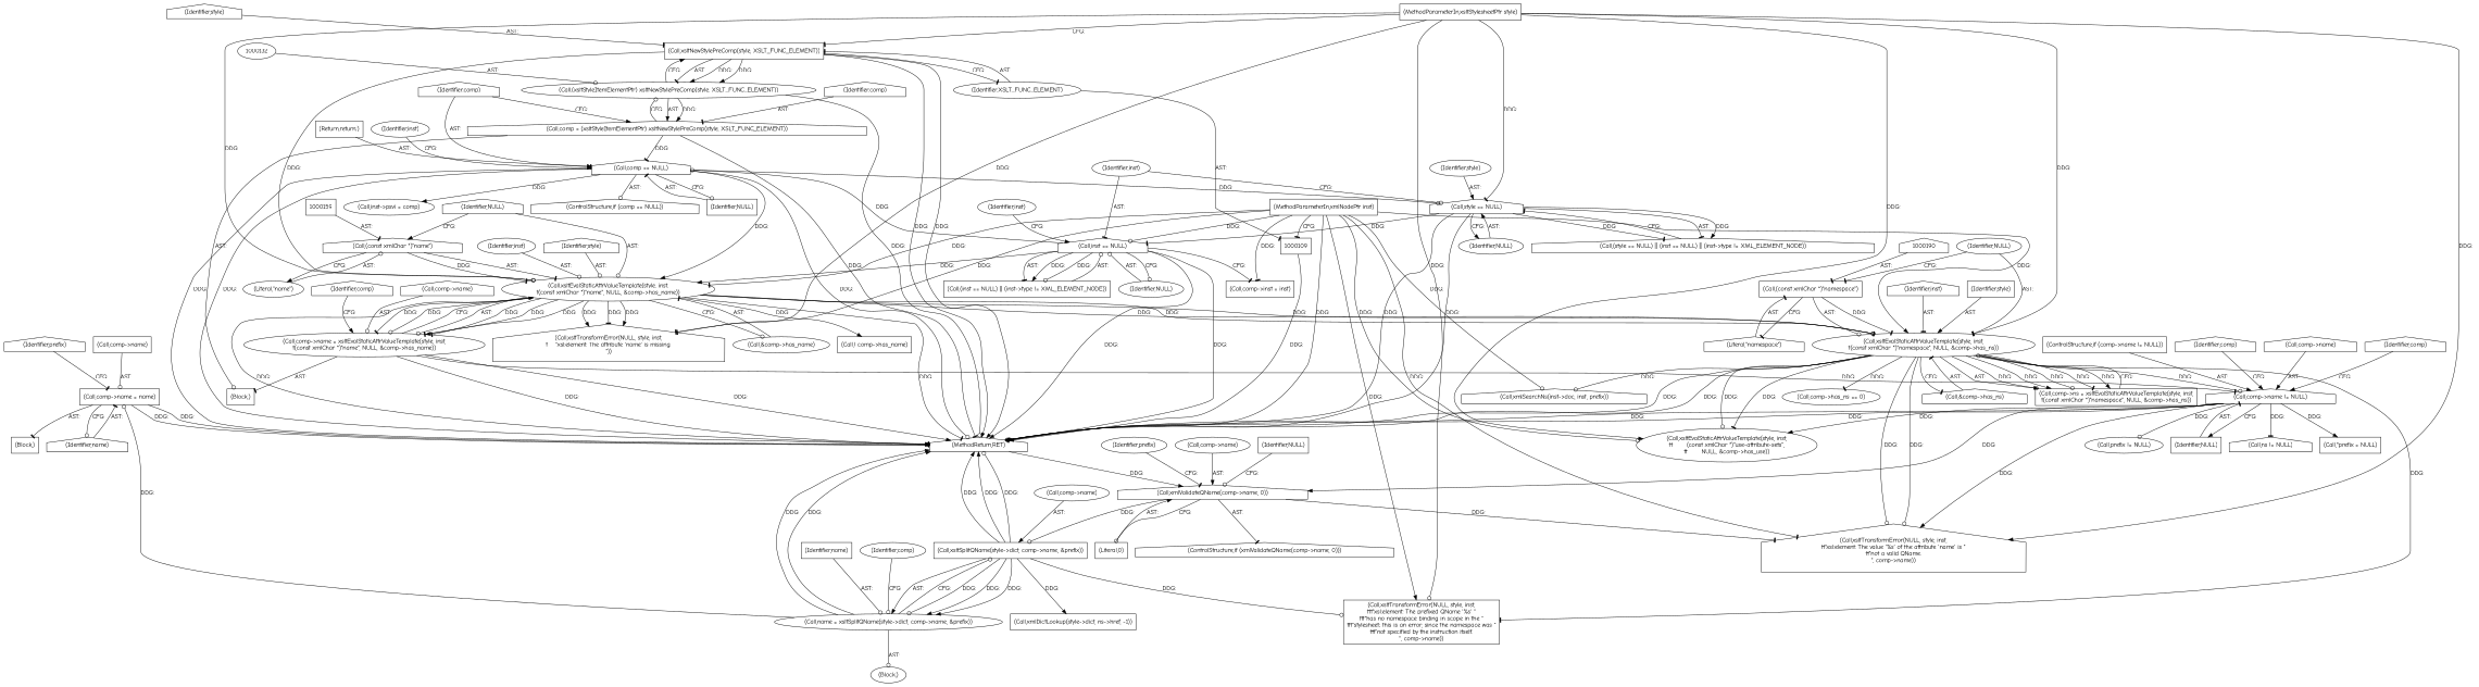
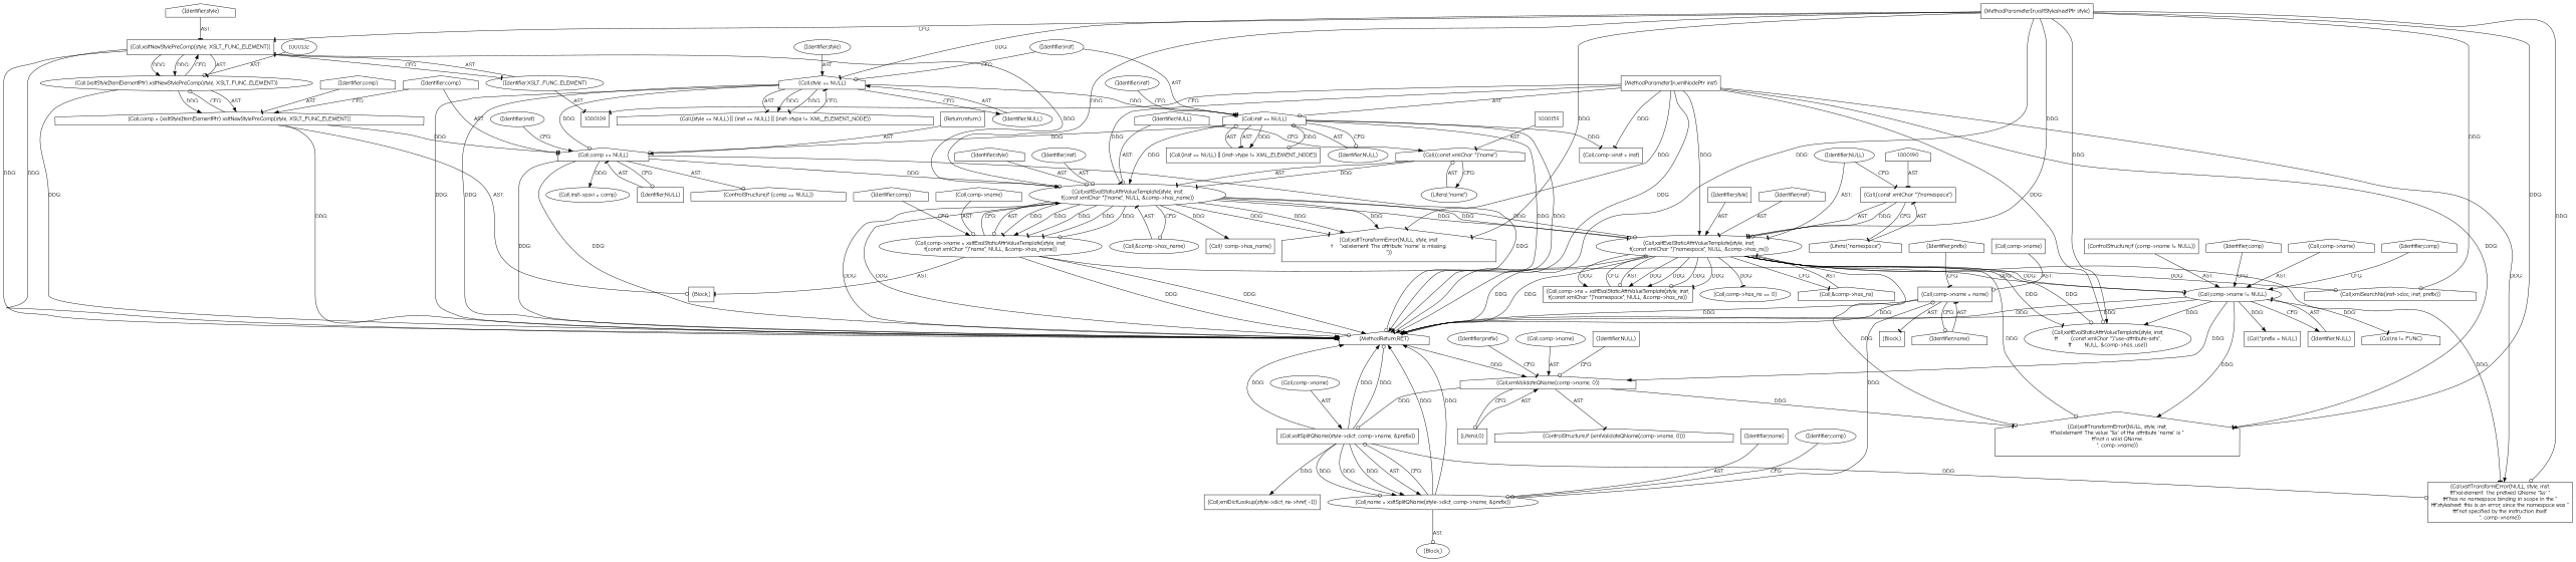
  digraph {
    fontname="Comic Neue"
    node [fontname="Comic Neue" shape=house]
    edge [arrowhead=normal fontname="Comic Neue"]
    n1 [label="(Call,comp->name = name)" shape=box]
    n2 [label="(Block,)" shape=box]
    n3 [label="(Identifier,name)"]
    n4 [label="(MethodReturn,RET)"]
    n5 [label="(Call,xmlValidateQName(comp->name, 0))"]
    n6 [label="(Call,name = xsltSplitQName(style->dict, comp->name, &prefix))" shape=ellipse]
    n7 [label="(Call,xsltSplitQName(style->dict, comp->name, &prefix))" shape=box]
    n8 [label="(Block,)" shape=ellipse]
    n9 [label="(Call,xsltTransformError(NULL, style, inst,\n\t\t\t\"xsl:element: The prefixed QName '%s' \"\n\t\t\t\"has no namespace binding in scope in the \"\n\t\t\t\"stylesheet; this is an error, since the namespace was \"\n\t\t\t\"not specified by the instruction itself.\n\", comp->name))" shape=box]
    n10 [label="(Call,xmlDictLookup(style->dict, ns->href, -1))" shape=box]
    n11 [label="(Literal,0)" shape=box]
    n12 [label="(ControlStructure,if (xmlValidateQName(comp->name, 0)))"]
    n13 [label="(Call,xsltTransformError(NULL, style, inst,\n\t\t\"xsl:element: The value '%s' of the attribute 'name' is \"\n\t\t\"not a valid QName.\n\", comp->name))"]
-   n14 [label="(Call,comp->name != NULL)"]
+   n14 [label="(Call,comp->name != NULL)" shape=ellipse]
    n15 [label="(Identifier,NULL)" shape=box]
-   n16 [label="(Call,ns != NULL)"]
+   n16 [label="(Call,ns != FUNC)"]
    n17 [label="(Call,xsltEvalStaticAttrValueTemplate(style, inst,\n\t\t       (const xmlChar *)\"use-attribute-sets\",\n\t\t       NULL, &comp->has_use))" shape=ellipse]
    n18 [label="(Call,*prefix = NULL)" shape=box]
-   n19 [label="(Call,prefix != NULL)" shape=ellipse]
    n20 [label="(ControlStructure,if (comp->name != NULL))" shape=box]
    n21 [label="(Call,comp->name = xsltEvalStaticAttrValueTemplate(style, inst,\n\t(const xmlChar *)\"name\", NULL, &comp->has_name))" shape=ellipse]
    n22 [label="(Call,xsltEvalStaticAttrValueTemplate(style, inst,\n\t(const xmlChar *)\"name\", NULL, &comp->has_name))" shape=ellipse]
    n23 [label="(Block,)" shape=box]
    n24 [label="(Call,xsltEvalStaticAttrValueTemplate(style, inst,\n\t(const xmlChar *)\"namespace\", NULL, &comp->has_ns))" shape=ellipse]
    n25 [label="(Call,&comp->has_name)" shape=ellipse]
    n26 [label="(Call,! comp->has_name)" shape=box]
    n27 [label="(Call,xsltTransformError(NULL, style, inst,\n\t    \"xsl:element: The attribute 'name' is missing.\n\"))"]
    n28 [label="(Call,xmlSearchNs(inst->doc, inst, prefix))"]
    n29 [label="(Call,comp->ns = xsltEvalStaticAttrValueTemplate(style, inst,\n\t(const xmlChar *)\"namespace\", NULL, &comp->has_ns))" shape=box]
    n30 [label="(Call,comp->has_ns == 0)" shape=ellipse]
    n31 [label="(Call,&comp->has_ns)"]
    n32 [label="(Call,xsltNewStylePreComp(style, XSLT_FUNC_ELEMENT))" shape=box]
    n33 [label="(Call,(xsltStyleItemElementPtr) xsltNewStylePreComp(style, XSLT_FUNC_ELEMENT))" shape=ellipse]
    n34 [label="(Identifier,XSLT_FUNC_ELEMENT)" shape=ellipse]
    n35 [label="(Call,comp = (xsltStyleItemElementPtr) xsltNewStylePreComp(style, XSLT_FUNC_ELEMENT))"]
    1000109 [shape=box]
    n37 [label="(Call,style == NULL)"]
    n38 [label="(Call,inst == NULL)"]
    n39 [label="(Call,comp == NULL)"]
    n40 [label="(Call,(style == NULL) || (inst == NULL) || (inst->type != XML_ELEMENT_NODE))"]
    n41 [label="(Identifier,NULL)" shape=ellipse]
    n42 [label="(Call,comp->inst = inst)" shape=box]
    n43 [label="(Call,(inst == NULL) || (inst->type != XML_ELEMENT_NODE))" shape=box]
    n44 [label="(Identifier,NULL)" shape=ellipse]
    n45 [label="(Call,inst->psvi = comp)" shape=ellipse]
    n46 [label="(Identifier,NULL)" shape=box]
    n47 [label="(ControlStructure,if (comp == NULL))"]
    n48 [label="(MethodParameterIn,xsltStylesheetPtr style)" shape=box]
    n49 [label="(MethodParameterIn,xmlNodePtr inst)" shape=box]
    n50 [label="(Call,(const xmlChar *)\"name\")"]
    n51 [label="(Literal,\"name\")" shape=ellipse]
    n52 [label="(Call,(const xmlChar *)\"namespace\")" shape=box]
    n53 [label="(Literal,\"namespace\")"]
    n54 [label="(Identifier,inst)" shape=ellipse]
    n55 [label="(Identifier,inst)" shape=ellipse]
    n56 [label="(Identifier,style)" shape=box]
    n57 [label="(Identifier,name)" shape=box]
    n58 [label="(Identifier,comp)"]
    n59 [label="(Return,return;)" shape=box]
    n60 [label="(Call,comp->name)" shape=ellipse]
    n61 [label="(Call,comp->name)"]
    n62 [label="(Identifier,style)"]
    n63 [label="(Identifier,NULL)" shape=box]
    n64 [label="(Identifier,prefix)"]
    n65 [label="(Identifier,NULL)" shape=ellipse]
    n66 [label="(Identifier,inst)" shape=ellipse]
    n67 [label="(Identifier,comp)" shape=ellipse]
    n68 [label="(Identifier,comp)"]
    n69 [label="(Identifier,inst)" shape=ellipse]
    n70 [label="(Identifier,comp)"]
    n71 [label="(Identifier,prefix)" shape=ellipse]
    n72 [label="(Identifier,style)"]
    n73 [label="(Call,comp->name)" shape=ellipse]
    n74 [label="(Identifier,inst)"]
    n75 [label="(Call,comp->name)"]
    n76 [label="(Call,comp->name)" shape=box]
    n77 [label="(Identifier,NULL)"]
    n78 [label="(Identifier,comp)"]
    n79 [label="(Identifier,style)" shape=ellipse]
    n80 [label="(Identifier,comp)"]
    1000159 [shape=box]
    1000132 [shape=ellipse]
    1000190
    n1 -> n2 [arrowhead=tee label="AST: "]
    n1 -> n3 [arrowhead=odot label="CFG: "]
    n1 -> n4 [label="DDG: "]
    n1 -> n4 [arrowhead=tee label="DDG: "]
    n3 -> n1 [arrowhead=tee label="AST: "]
    n4 -> n5 [label="DDG: "]
    n5 -> n7 [arrowhead=odot label="DDG: "]
    n5 -> n11 [arrowhead=odot label="CFG: "]
    n5 -> n12 [arrowhead=tee label="AST: "]
    n5 -> n13 [arrowhead=tee label="DDG: "]
    n6 -> n1 [arrowhead=odot label="DDG: "]
    n6 -> n4 [label="DDG: "]
    n6 -> n4 [label="DDG: "]
    n6 -> n7 [arrowhead=odot label="CFG: "]
    n6 -> n8 [arrowhead=odot label="AST: "]
    n7 -> n4 [label="DDG: "]
    n7 -> n4 [arrowhead=odot label="DDG: "]
    n7 -> n4 [label="DDG: "]
    n7 -> n6 [label="AST: "]
    n7 -> n6 [arrowhead=odot label="DDG: "]
    n7 -> n6 [label="DDG: "]
    n7 -> n6 [label="DDG: "]
    n7 -> n9 [arrowhead=odot label="DDG: "]
    n7 -> n10 [label="DDG: "]
    n11 -> n5 [label="AST: "]
    n14 -> n4 [label="DDG: "]
    n14 -> n4 [label="DDG: "]
    n14 -> n5 [label="DDG: "]
    n14 -> n13 [label="DDG: "]
    n14 -> n15 [label="CFG: "]
    n14 -> n16 [arrowhead=tee label="DDG: "]
    n14 -> n17 [label="DDG: "]
    n14 -> n18 [label="DDG: "]
-   n14 -> n19 [arrowhead=odot label="DDG: "]
    n15 -> n14 [arrowhead=tee label="AST: "]
    n20 -> n14 [label="AST: "]
    n21 -> n4 [arrowhead=odot label="DDG: "]
    n21 -> n4 [label="DDG: "]
    n21 -> n14 [arrowhead=tee label="DDG: "]
    n21 -> n22 [label="CFG: "]
    n21 -> n23 [arrowhead=tee label="AST: "]
    n22 -> n4 [arrowhead=tee label="DDG: "]
    n22 -> n4 [label="DDG: "]
    n22 -> n21 [arrowhead=odot label="AST: "]
    n22 -> n21 [arrowhead=tee label="DDG: "]
    n22 -> n21 [label="DDG: "]
    n22 -> n21 [arrowhead=tee label="DDG: "]
    n22 -> n21 [arrowhead=tee label="DDG: "]
    n22 -> n21 [arrowhead=odot label="DDG: "]
    n22 -> n24 [arrowhead=odot label="DDG: "]
    n22 -> n24 [arrowhead=tee label="DDG: "]
    n22 -> n24 [arrowhead=odot label="DDG: "]
    n22 -> n25 [arrowhead=odot label="CFG: "]
    n22 -> n26 [label="DDG: "]
    n22 -> n27 [label="DDG: "]
    n22 -> n27 [arrowhead=tee label="DDG: "]
    n22 -> n27 [label="DDG: "]
    n24 -> n4 [arrowhead=odot label="DDG: "]
    n24 -> n4 [label="DDG: "]
    n24 -> n9 [arrowhead=tee label="DDG: "]
    n24 -> n13 [arrowhead=odot label="DDG: "]
    n24 -> n13 [arrowhead=odot label="DDG: "]
    n24 -> n14 [arrowhead=odot label="DDG: "]
    n24 -> n17 [arrowhead=odot label="DDG: "]
    n24 -> n17 [arrowhead=tee label="DDG: "]
    n24 -> n28 [arrowhead=odot label="DDG: "]
    n24 -> n29 [arrowhead=odot label="AST: "]
    n24 -> n29 [label="DDG: "]
    n24 -> n29 [label="DDG: "]
    n24 -> n29 [arrowhead=odot label="DDG: "]
    n24 -> n29 [arrowhead=tee label="DDG: "]
    n24 -> n29 [label="DDG: "]
    n24 -> n30 [arrowhead=tee label="DDG: "]
    n24 -> n31 [arrowhead=tee label="CFG: "]
    n25 -> n22 [arrowhead=tee label="AST: "]
    n29 -> n24 [arrowhead=odot label="CFG: "]
    n31 -> n24 [arrowhead=tee label="AST: "]
    n32 -> n4 [label="DDG: "]
    n32 -> n4 [label="DDG: "]
    n32 -> n22 [arrowhead=odot label="DDG: "]
    n32 -> n33 [arrowhead=tee label="AST: "]
    n32 -> n33 [label="DDG: "]
    n32 -> n33 [label="DDG: "]
    n32 -> n34 [arrowhead=tee label="CFG: "]
    n33 -> n4 [arrowhead=odot label="DDG: "]
    n33 -> n32 [label="CFG: "]
    n33 -> n35 [label="AST: "]
    n33 -> n35 [label="DDG: "]
    n34 -> n32 [arrowhead=tee label="AST: "]
    n34 -> 1000109 [arrowhead=tee label="AST: "]
    n35 -> n4 [arrowhead=tee label="DDG: "]
    n35 -> n23 [arrowhead=odot label="AST: "]
    n35 -> n33 [arrowhead=odot label="CFG: "]
    n35 -> n39 [arrowhead=tee label="DDG: "]
    n37 -> n4 [label="DDG: "]
    n37 -> n4 [arrowhead=odot label="DDG: "]
    n37 -> n38 [arrowhead=tee label="DDG: "]
-   n39 -> n37 [arrowhead=odot label="DDG: "]
+   n37 -> n39 [arrowhead=odot label="DDG: "]
    n37 -> n40 [arrowhead=tee label="AST: "]
    n37 -> n40 [label="DDG: "]
    n37 -> n40 [arrowhead=tee label="DDG: "]
    n37 -> n41 [label="CFG: "]
    n38 -> n4 [label="DDG: "]
    n38 -> n4 [label="DDG: "]
    n38 -> n22 [label="DDG: "]
    n38 -> n39 [arrowhead=odot label="DDG: "]
-   n38 -> n42 [arrowhead=tee label="CFG: "]
+   n38 -> n42 [arrowhead=tee label="DDG: "]
    n38 -> n43 [arrowhead=tee label="AST: "]
    n38 -> n43 [label="DDG: "]
    n38 -> n43 [arrowhead=odot label="DDG: "]
    n38 -> n44 [arrowhead=odot label="CFG: "]
    n39 -> n4 [arrowhead=odot label="DDG: "]
    n39 -> n4 [arrowhead=odot label="DDG: "]
    n39 -> n4 [arrowhead=tee label="DDG: "]
    n39 -> n22 [label="DDG: "]
    n39 -> n45 [label="DDG: "]
    n39 -> n46 [arrowhead=odot label="CFG: "]
    n39 -> n47 [arrowhead=odot label="AST: "]
    n40 -> n37 [arrowhead=tee label="CFG: "]
    n41 -> n37 [label="AST: "]
    n43 -> n38 [arrowhead=odot label="AST: "]
    n44 -> n38 [arrowhead=odot label="AST: "]
    n46 -> n39 [arrowhead=tee label="AST: "]
-   1000109 -> n4 [label="DDG: "]
+   n48 -> n4 [label="DDG: "]
    n48 -> n9 [arrowhead=odot label="DDG: "]
    n48 -> n13 [label="DDG: "]
    n48 -> n17 [label="DDG: "]
    n48 -> n22 [arrowhead=odot label="DDG: "]
    n48 -> n24 [arrowhead=tee label="DDG: "]
    n48 -> n27 [arrowhead=tee label="DDG: "]
    n48 -> n32 [arrowhead=tee label="CFG: "]
    n48 -> n37 [arrowhead=tee label="DDG: "]
    n49 -> n4 [arrowhead=tee label="DDG: "]
    n49 -> n9 [label="DDG: "]
    n49 -> n13 [arrowhead=tee label="DDG: "]
    n49 -> n17 [arrowhead=odot label="DDG: "]
    n49 -> n22 [arrowhead=tee label="DDG: "]
    n49 -> n24 [label="DDG: "]
    n49 -> n27 [arrowhead=tee label="DDG: "]
-   n49 -> n28 [arrowhead=odot label="DDG: "]
+   n48 -> n28 [arrowhead=odot label="DDG: "]
    n49 -> 1000109 [arrowhead=tee label="CFG: "]
-   n49 -> n38 [arrowhead=odot label="DDG: "]
+   n49 -> n38 [arrowhead=odot label="AST: "]
    n49 -> n42 [arrowhead=tee label="DDG: "]
    n50 -> n22 [arrowhead=tee label="AST: "]
    n50 -> n22 [arrowhead=tee label="DDG: "]
    n50 -> n51 [label="CFG: "]
    n51 -> n50 [arrowhead=odot label="AST: "]
    n52 -> n24 [arrowhead=odot label="AST: "]
    n52 -> n24 [arrowhead=tee label="DDG: "]
    n52 -> n53 [arrowhead=tee label="CFG: "]
    n53 -> n52 [arrowhead=tee label="AST: "]
    n54 -> n38 [label="CFG: "]
    n55 -> n39 [label="CFG: "]
    n56 -> n24 [label="AST: "]
    n57 -> n6 [arrowhead=odot label="AST: "]
    n58 -> n14 [label="CFG: "]
    n59 -> n39 [label="AST: "]
    n60 -> n7 [label="AST: "]
    n61 -> n21 [arrowhead=odot label="AST: "]
    n62 -> n22 [arrowhead=odot label="AST: "]
    n63 -> n5 [arrowhead=odot label="CFG: "]
    n64 -> n1 [arrowhead=tee label="CFG: "]
    n65 -> n24 [arrowhead=tee label="AST: "]
    n65 -> n52 [arrowhead=tee label="CFG: "]
    n66 -> n37 [arrowhead=odot label="CFG: "]
    n66 -> n38 [arrowhead=tee label="AST: "]
    n67 -> n6 [arrowhead=odot label="CFG: "]
    n68 -> n35 [arrowhead=tee label="AST: "]
    n69 -> n22 [arrowhead=odot label="AST: "]
    n70 -> n21 [label="CFG: "]
    n71 -> n5 [arrowhead=tee label="CFG: "]
    n72 -> n32 [arrowhead=tee label="AST: "]
    n73 -> n5 [label="AST: "]
    n74 -> n24 [arrowhead=tee label="AST: "]
    n75 -> n14 [label="AST: "]
    n76 -> n1 [arrowhead=odot label="AST: "]
    n77 -> n22 [arrowhead=odot label="AST: "]
    n77 -> n50 [label="CFG: "]
    n78 -> n14 [label="CFG: "]
    n79 -> n37 [label="AST: "]
    n80 -> n35 [label="CFG: "]
    n80 -> n39 [arrowhead=tee label="AST: "]
    1000159 -> n50 [arrowhead=tee label="AST: "]
    1000132 -> n33 [arrowhead=odot label="AST: "]
    1000190 -> n52 [arrowhead=tee label="AST: "]
  }
